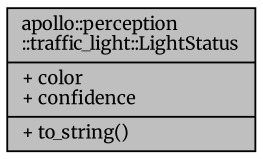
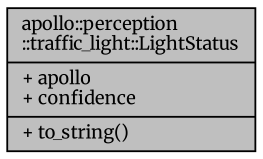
  digraph {
    fontname=Merriweather
-   n1 [color=black fillcolor=grey75 fontcolor=black fontname=Merriweather fontsize=10 height=0.2 label="{apollo::perception\l::traffic_light::LightStatus\n|+ color\l+ confidence\l|+ to_string()\l}" shape=record style=filled width=0.4]
+   n1 [color=black fillcolor=grey75 fontcolor=black fontname=Merriweather fontsize=10 height=0.2 label="{apollo::perception\l::traffic_light::LightStatus\n|+ apollo\l+ confidence\l|+ to_string()\l}" shape=record style=filled width=0.4]
  }
